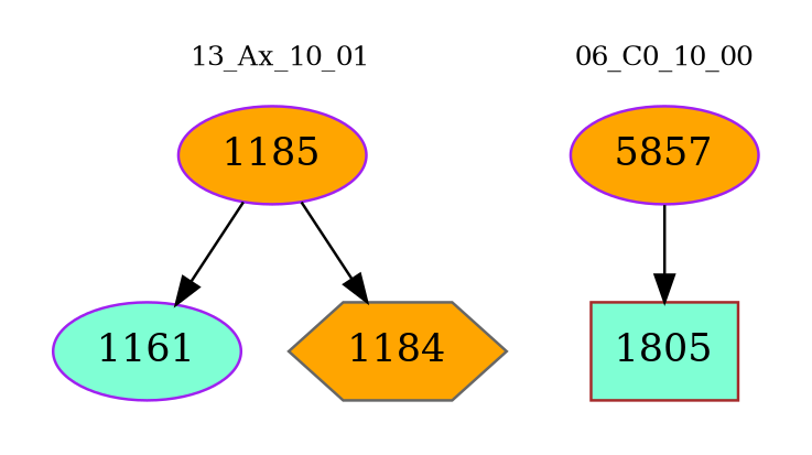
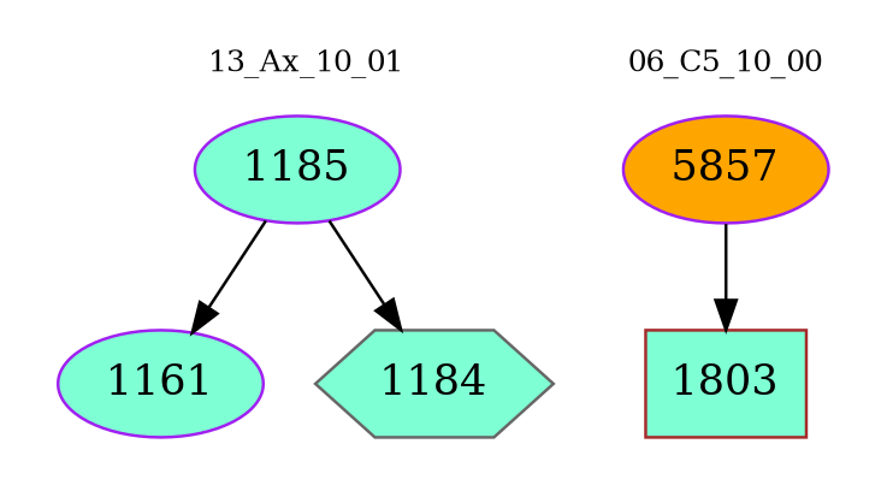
  digraph {
    node [color=purple fillcolor=aquamarine shape=ellipse style=filled]
    edge [color=black]
-   n1 [fillcolor=orange label=1185]
+   n1 [label=1185]
    n2 [label=1161]
-   n3 [color=gray40 fillcolor=orange label=1184 shape=hexagon]
+   n3 [color=gray40 label=1184 shape=hexagon]
    n4 [fillcolor=orange label=5857]
-   n5 [color=brown label=1805 shape=box]
+   n5 [color=brown label=1803 shape=box]
    subgraph cluster_1 {
      color=white
      fontsize=10
      label="13_Ax_10_01"
      n1
      n2
      n3
    }
    subgraph cluster_2 {
      color=white
      fontsize=10
-     label="06_C0_10_00"
+     label="06_C5_10_00"
      n4
      n5
    }
    n1 -> n2
    n1 -> n3
    n4 -> n5
  }
